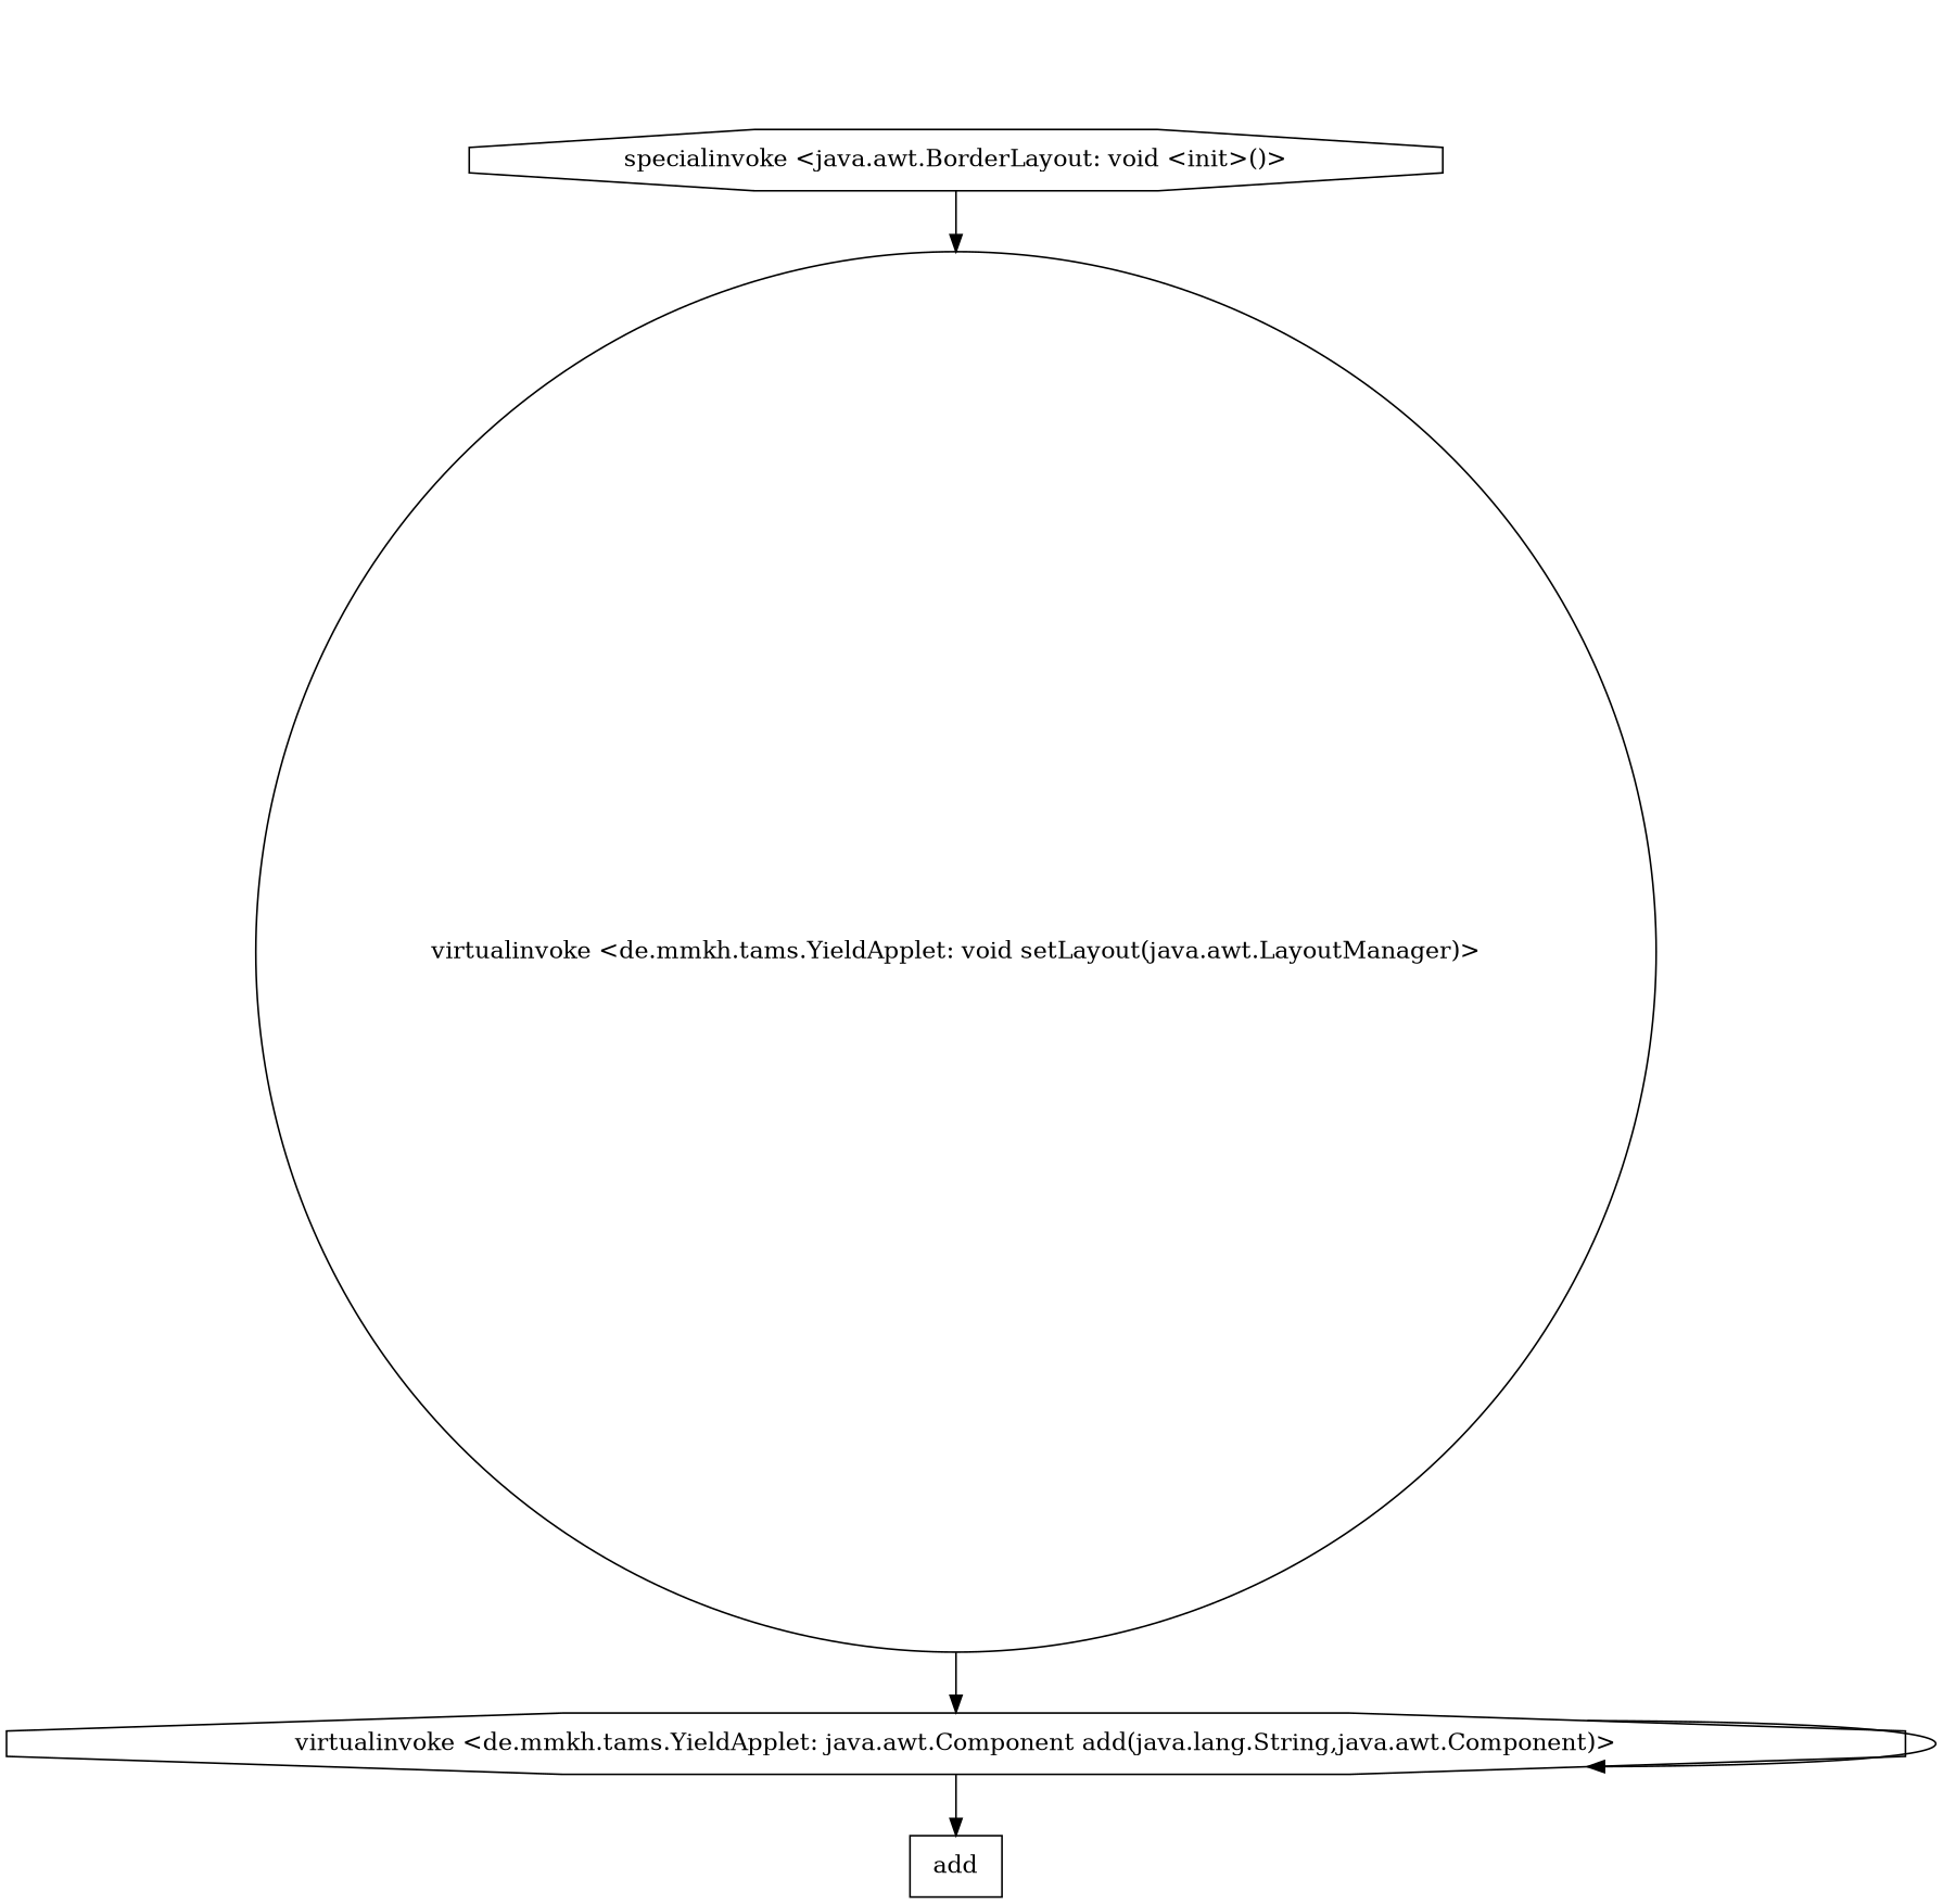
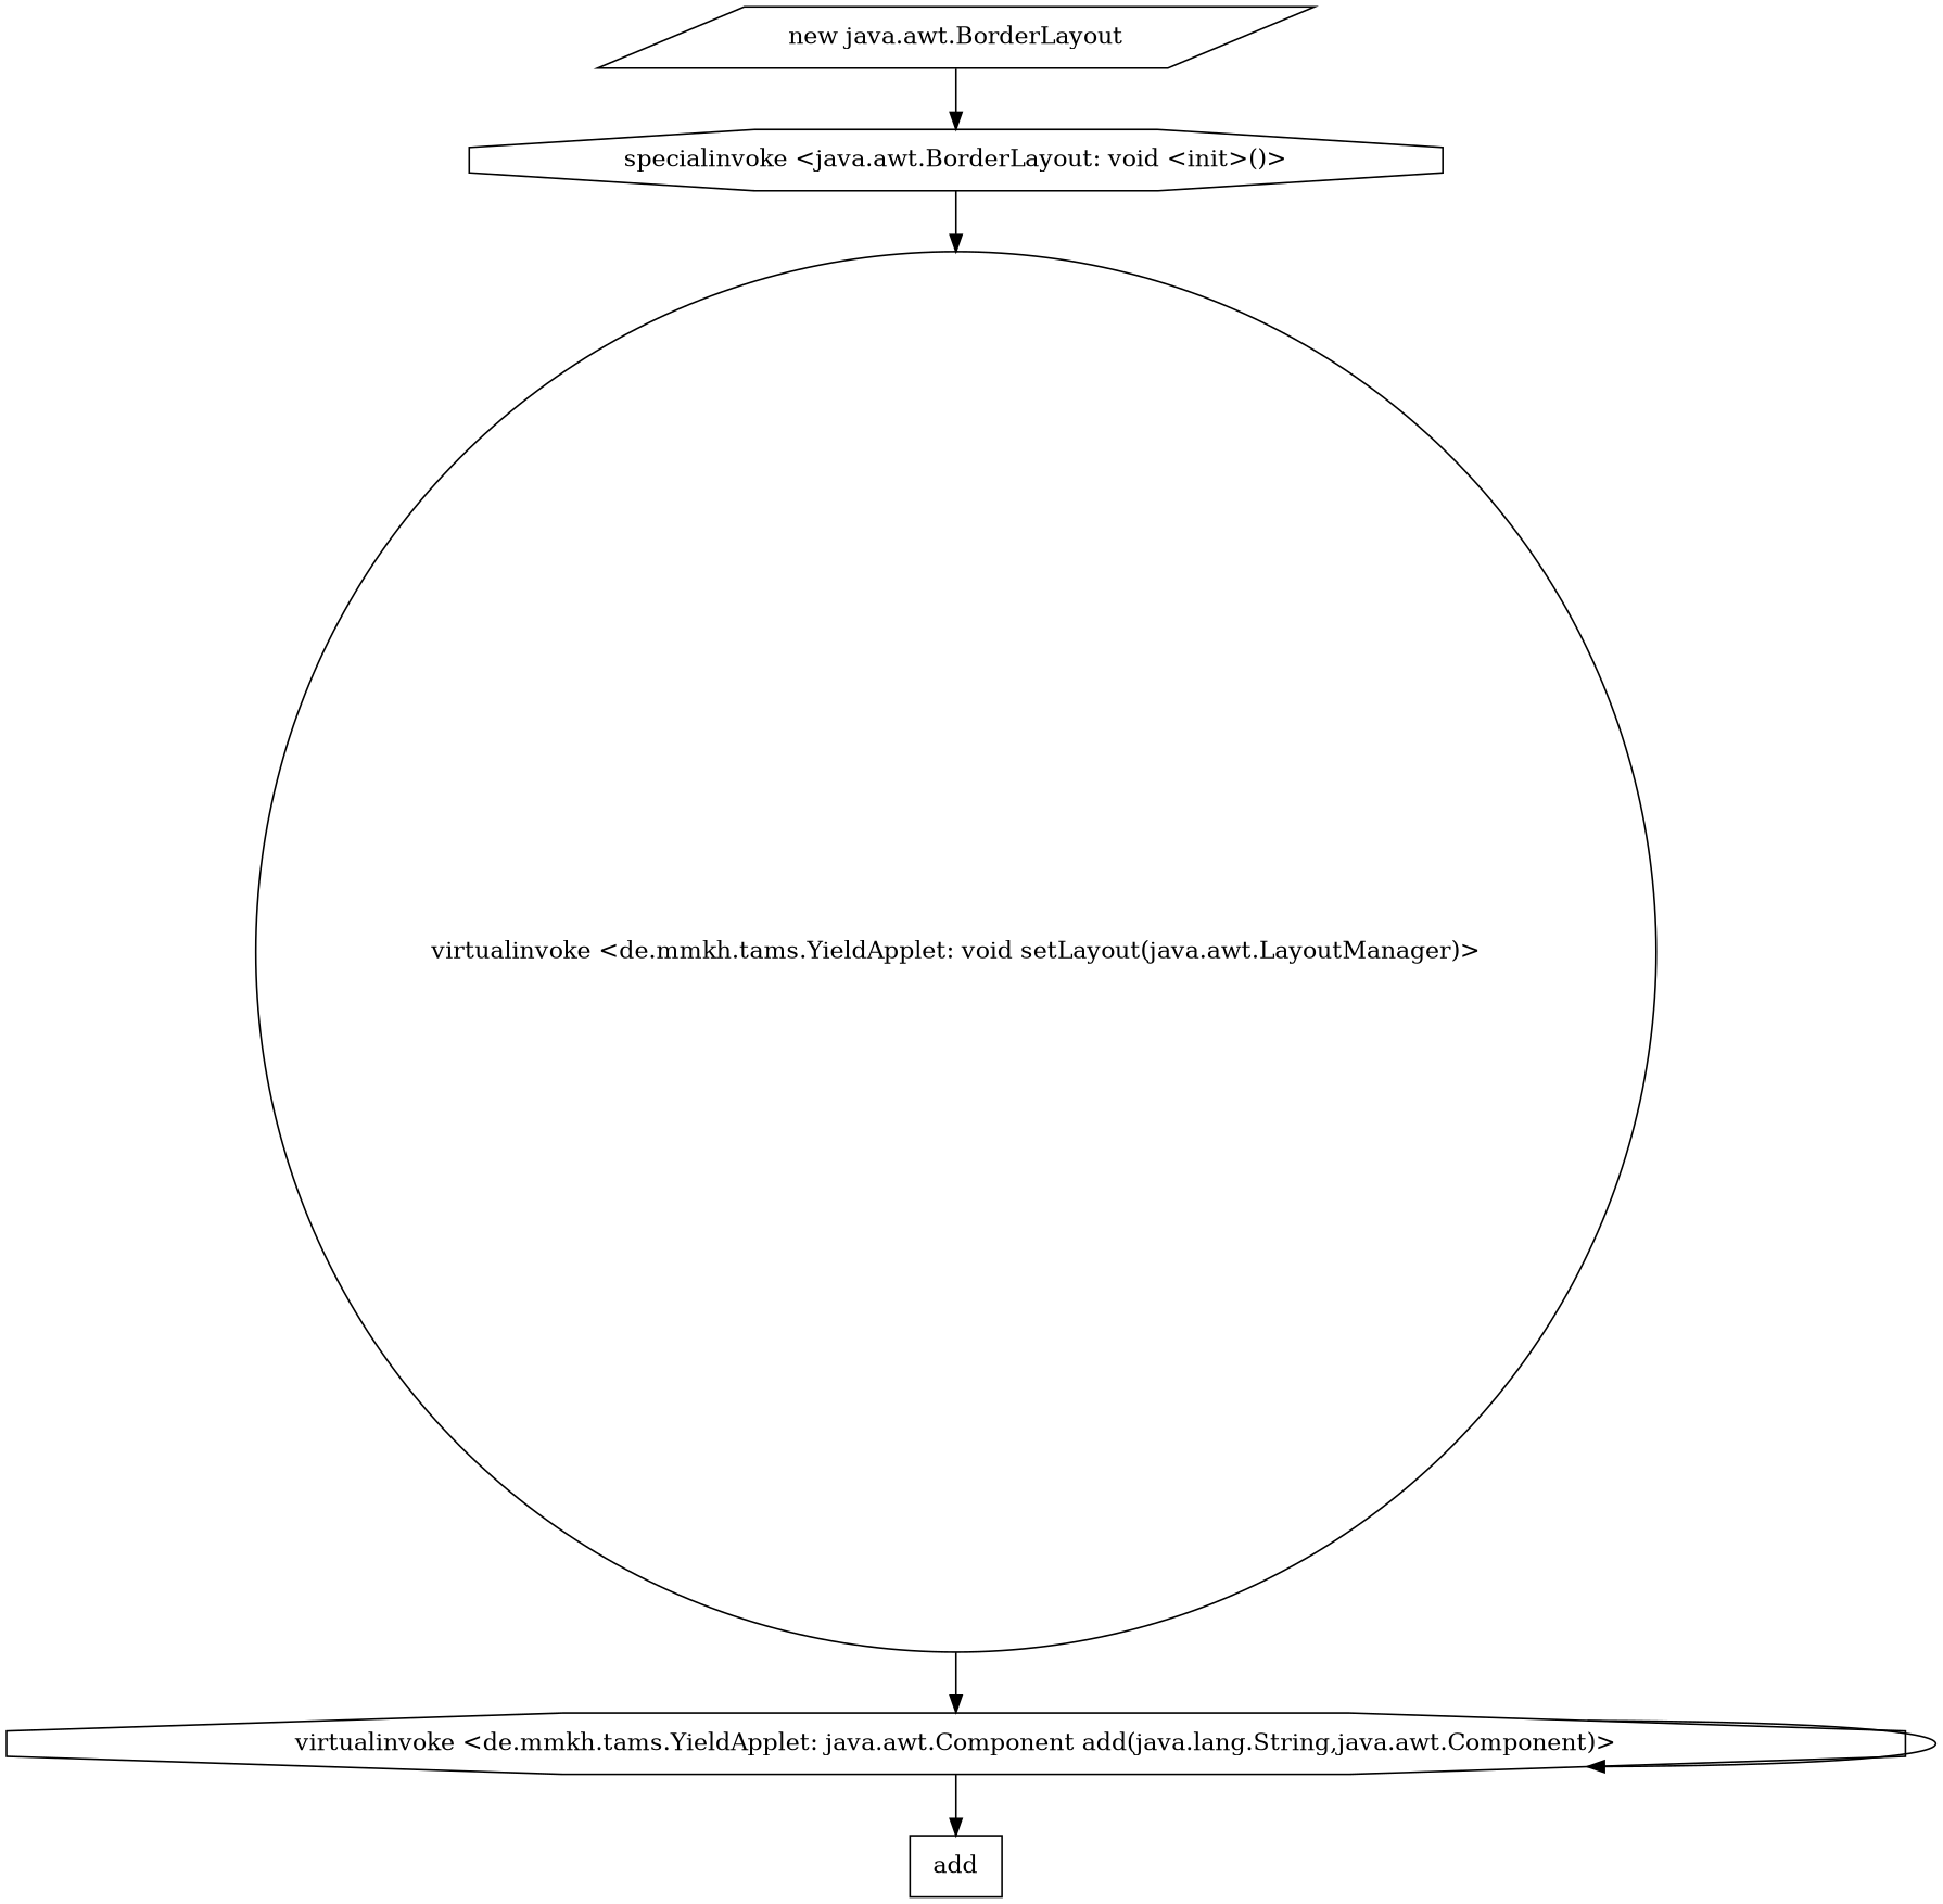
  digraph {
    node [shape=octagon]
+   "new java.awt.BorderLayout" [shape=parallelogram]
    "specialinvoke <java.awt.BorderLayout: void <init>()>"
    "virtualinvoke <de.mmkh.tams.YieldApplet: void setLayout(java.awt.LayoutManager)>" [shape=circle]
    "virtualinvoke <de.mmkh.tams.YieldApplet: java.awt.Component add(java.lang.String,java.awt.Component)>"
    n5 [label=add shape=box]
+   "new java.awt.BorderLayout" -> "specialinvoke <java.awt.BorderLayout: void <init>()>"
    "specialinvoke <java.awt.BorderLayout: void <init>()>" -> "virtualinvoke <de.mmkh.tams.YieldApplet: void setLayout(java.awt.LayoutManager)>"
    "virtualinvoke <de.mmkh.tams.YieldApplet: void setLayout(java.awt.LayoutManager)>" -> "virtualinvoke <de.mmkh.tams.YieldApplet: java.awt.Component add(java.lang.String,java.awt.Component)>"
    "virtualinvoke <de.mmkh.tams.YieldApplet: java.awt.Component add(java.lang.String,java.awt.Component)>" -> "virtualinvoke <de.mmkh.tams.YieldApplet: java.awt.Component add(java.lang.String,java.awt.Component)>"
    "virtualinvoke <de.mmkh.tams.YieldApplet: java.awt.Component add(java.lang.String,java.awt.Component)>" -> n5
  }
